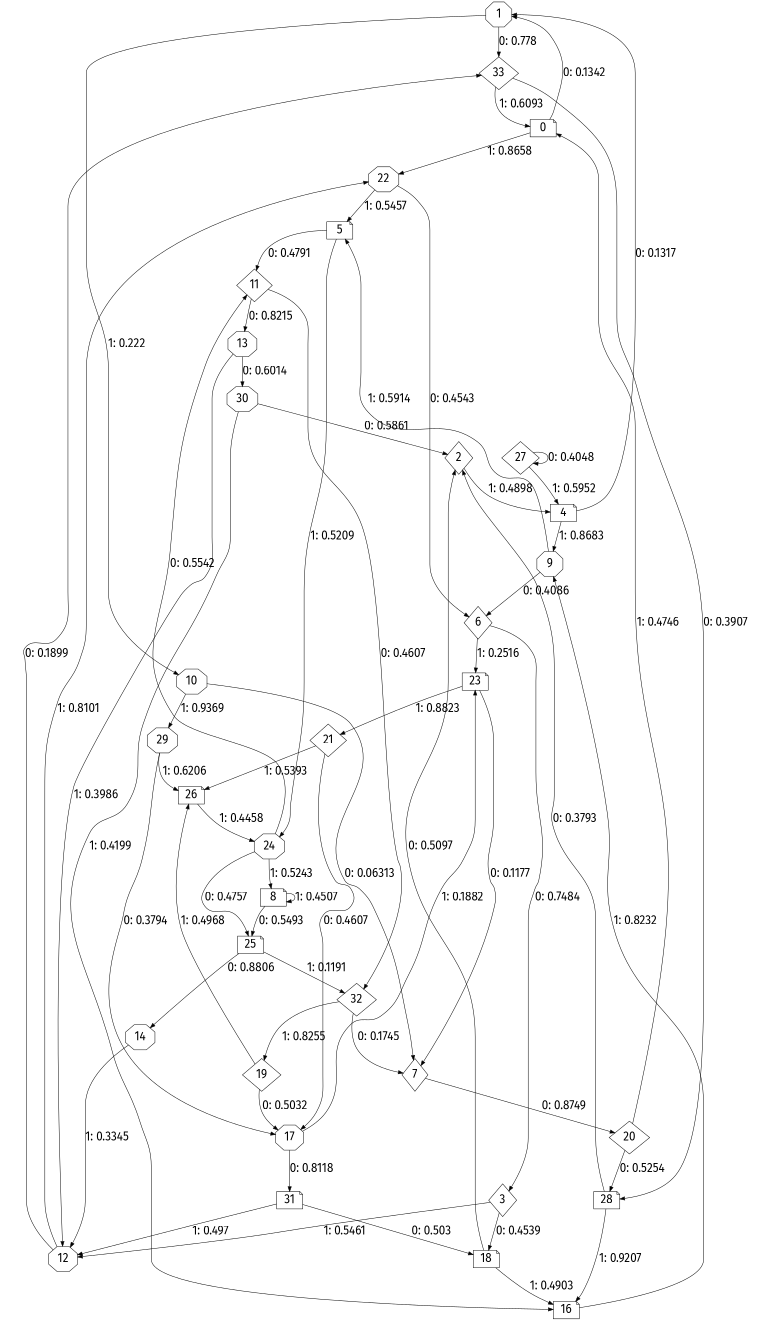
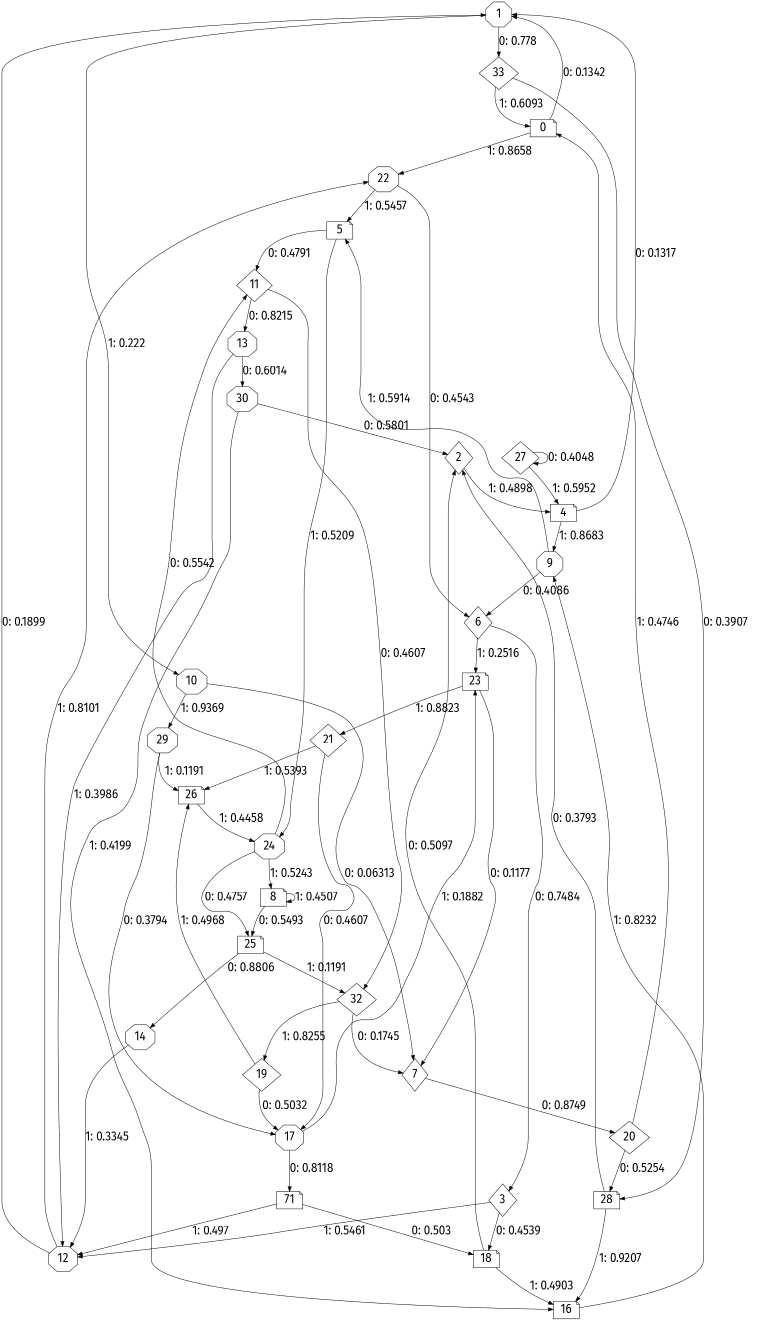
  digraph {
    fontname="Fira Sans"
    node [fontname="Fira Sans" fontsize=24 shape=octagon]
    edge [fontname="Fira Sans" fontsize=24]
    1
    0 [shape=note]
    22
    33 [shape=diamond]
    10
    5 [shape=note]
    6 [shape=diamond]
    28 [shape=note]
    7 [shape=diamond]
    29
    11 [shape=diamond]
    24
    3 [shape=diamond]
    23 [shape=note]
    2 [shape=diamond]
    16 [shape=note]
    20 [shape=diamond]
    17
    26 [shape=note]
    4 [shape=note]
    27 [shape=diamond]
    9
    18 [shape=note]
    12
    13
    32 [shape=diamond]
    8 [shape=note]
    25 [shape=note]
    30
    19 [shape=diamond]
    14
    21 [shape=diamond]
-   31 [shape=note]
+   31 [shape=note label=71]
    1 -> 33 [label="0: 0.778    "]
    1 -> 10 [label="1: 0.222    "]
    0 -> 1 [label="0: 0.1342   "]
    0 -> 22 [label="1: 0.8658   "]
    22 -> 5 [label="1: 0.5457   "]
    22 -> 6 [label="0: 0.4543   "]
    33 -> 0 [label="1: 0.6093   "]
    33 -> 28 [label="0: 0.3907   "]
    10 -> 7 [label="0: 0.06313  "]
    10 -> 29 [label="1: 0.9369   "]
    5 -> 11 [label="0: 0.4791   "]
    5 -> 24 [label="1: 0.5209   "]
    6 -> 3 [label="0: 0.7484   "]
    6 -> 23 [label="1: 0.2516   "]
    28 -> 2 [label="0: 0.3793   "]
    28 -> 16 [label="1: 0.9207   "]
    7 -> 20 [label="0: 0.8749   "]
    29 -> 17 [label="0: 0.3794   "]
-   29 -> 26 [label="1: 0.6206   "]
+   29 -> 26 [label="1: 0.1191   "]
    11 -> 13 [label="0: 0.8215   "]
    11 -> 32 [label="0: 0.4607   "]
    24 -> 11 [label="0: 0.5542   "]
    24 -> 8 [label="1: 0.5243   "]
    24 -> 25 [label="0: 0.4757   "]
    3 -> 18 [label="0: 0.4539   "]
    3 -> 12 [label="1: 0.5461   "]
    23 -> 7 [label="0: 0.1177   "]
    23 -> 21 [label="1: 0.8823   "]
    2 -> 4 [label="1: 0.4898   "]
    16 -> 9 [label="1: 0.8232   "]
    20 -> 0 [label="1: 0.4746   "]
    20 -> 28 [label="0: 0.5254   "]
    17 -> 23 [label="1: 0.1882   "]
    17 -> 31 [label="0: 0.8118   "]
    26 -> 24 [label="1: 0.4458   "]
    4 -> 1 [label="0: 0.1317   "]
    4 -> 9 [label="1: 0.8683   "]
    27 -> 4 [label="1: 0.5952   "]
    27 -> 27 [label="0: 0.4048   "]
    9 -> 5 [label="1: 0.5914   "]
    9 -> 6 [label="0: 0.4086   "]
    18 -> 2 [label="0: 0.5097   "]
    18 -> 16 [label="1: 0.4903   "]
-   12 -> 33 [label="0: 0.1899   "]
+   12 -> 1 [label="0: 0.1899   "]
    12 -> 22 [label="1: 0.8101   "]
    13 -> 12 [label="1: 0.3986   "]
    13 -> 30 [label="0: 0.6014   "]
    32 -> 7 [label="0: 0.1745   "]
    32 -> 19 [label="1: 0.8255   "]
    8 -> 8 [label="1: 0.4507   "]
    8 -> 25 [label="0: 0.5493   "]
    25 -> 32 [label="1: 0.1191   "]
    25 -> 14 [label="0: 0.8806   "]
-   30 -> 2 [label="0: 0.5861   "]
+   30 -> 2 [label="0: 0.5801   "]
    30 -> 16 [label="1: 0.4199   "]
    19 -> 17 [label="0: 0.5032   "]
    19 -> 26 [label="1: 0.4968   "]
    14 -> 12 [label="1: 0.3345   "]
    21 -> 17 [label="0: 0.4607   "]
    21 -> 26 [label="1: 0.5393   "]
    31 -> 18 [label="0: 0.503    "]
    31 -> 12 [label="1: 0.497    "]
  }
